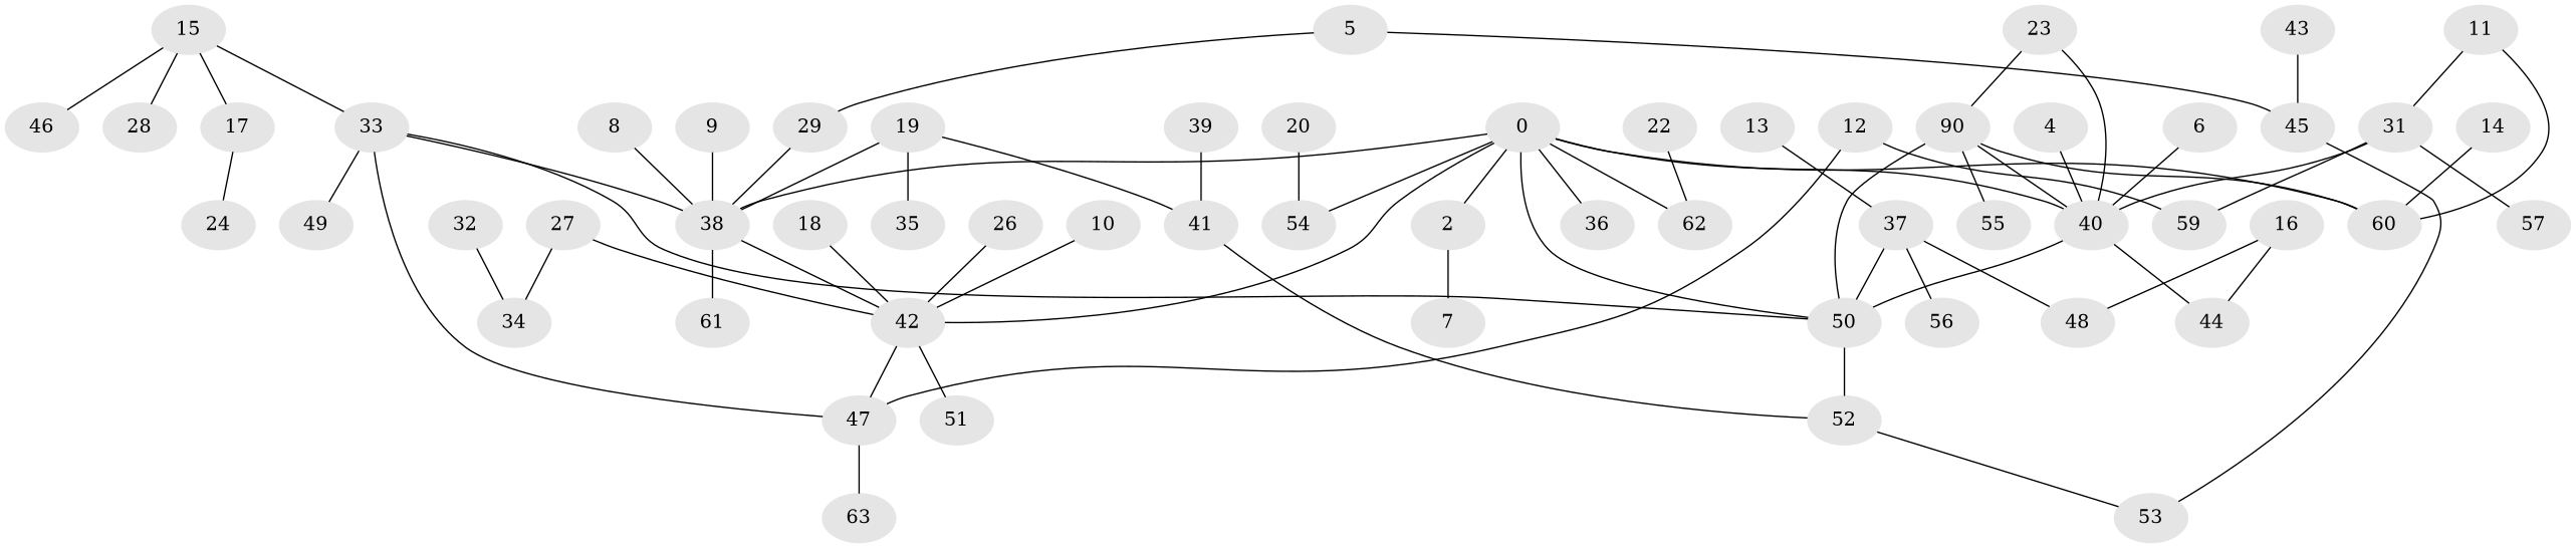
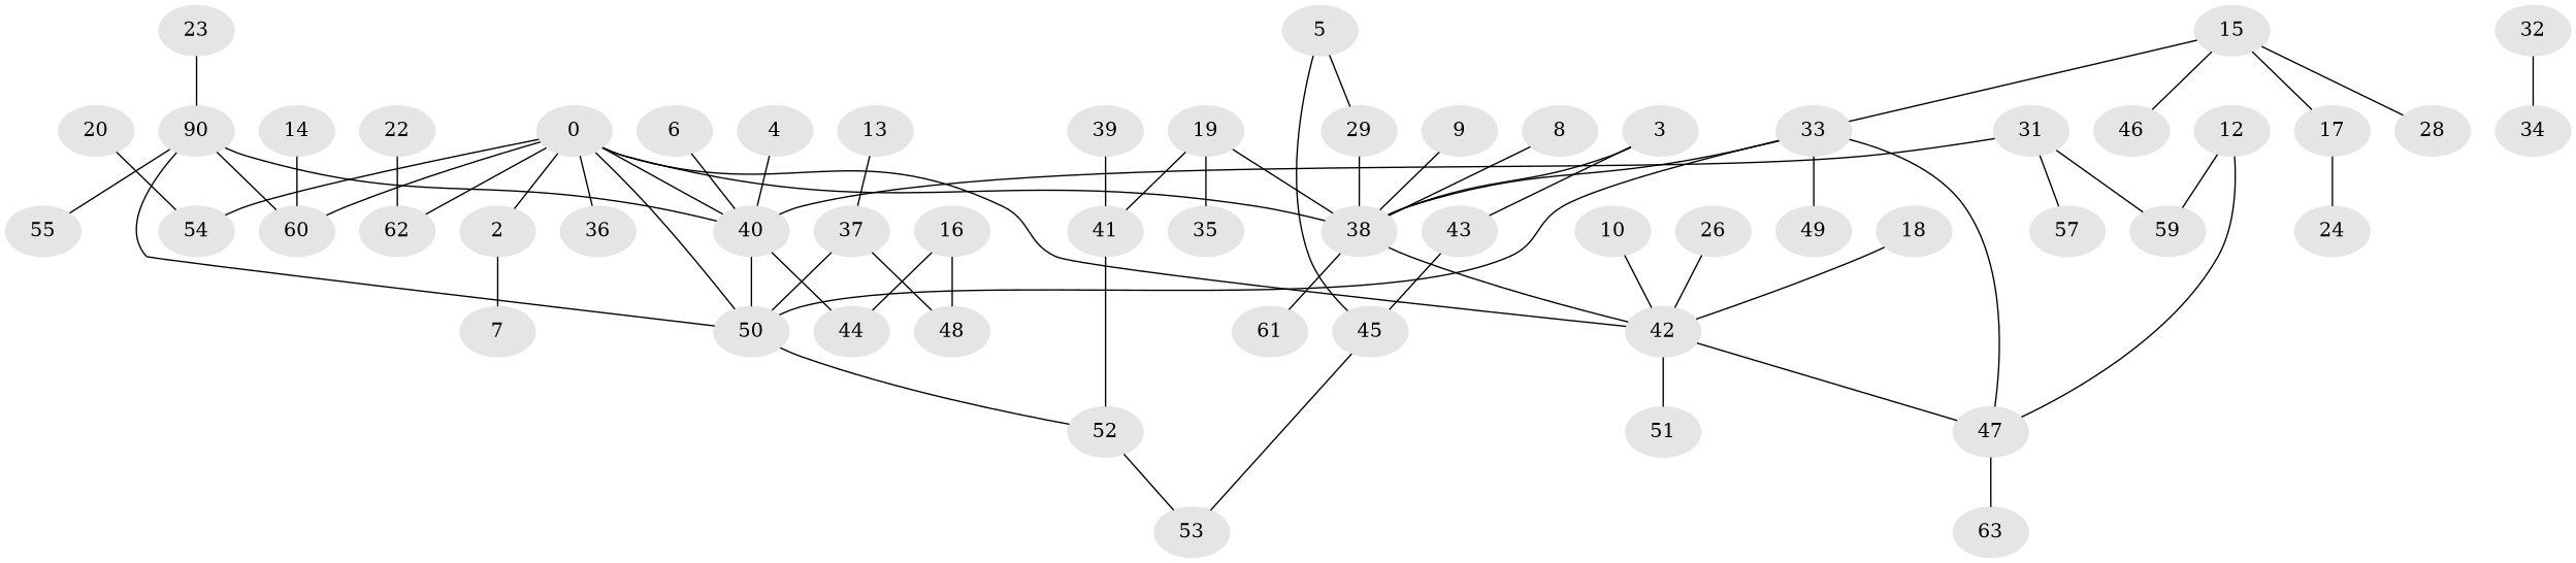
  graph {
    node [color=gray90 style=filled]
    edge [weight=1.0]
    n1 [label=0]
    2
    36
    38
    40
    42
    50
    54
    60
    62
    7
    61
    44
    47
    51
    52
+   3
    43
    45
    4
    5
    29
    53
    6
    8
    9
    10
-   11
    31
    59
    57
    12
    63
    13
    37
    26
    48
-   56
    14
    15
    17
    28
    33
    46
    24
    49
    16
    18
    19
    35
    41
    20
    22
    23
    n55 [label=90]
    55
-   27
    34
    32
    39
    n1 -- 2
    n1 -- 36
    n1 -- 38
    n1 -- 40
    n1 -- 42
    n1 -- 50
    n1 -- 54
    n1 -- 60
    n1 -- 62
    2 -- 7
    38 -- 42
    38 -- 61
    40 -- 50
    40 -- 44
    42 -- 47
    42 -- 51
    50 -- 52
    47 -- 63
    52 -- 53
+   3 -- 38
+   3 -- 43
    43 -- 45
    45 -- 53
    4 -- 40
    5 -- 45
    5 -- 29
    29 -- 38
    6 -- 40
    8 -- 38
    9 -- 38
    10 -- 42
-   11 -- 60
-   11 -- 31
    31 -- 40
    31 -- 59
    31 -- 57
    12 -- 47
    12 -- 59
    13 -- 37
    37 -- 50
    37 -- 48
-   37 -- 56
    26 -- 42
    14 -- 60
    15 -- 17
    15 -- 28
    15 -- 33
    15 -- 46
    17 -- 24
    33 -- 38
    33 -- 50
    33 -- 47
    33 -- 49 [weight=2.0]
    16 -- 44
    16 -- 48
    18 -- 42
    19 -- 38
    19 -- 35
    19 -- 41
    41 -- 52
    20 -- 54
    22 -- 62
-   23 -- 40
    23 -- n55
    n55 -- 40
    n55 -- 50
    n55 -- 60
    n55 -- 55
-   27 -- 42
-   27 -- 34
    32 -- 34
    39 -- 41
  }
